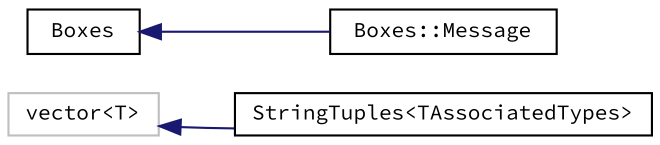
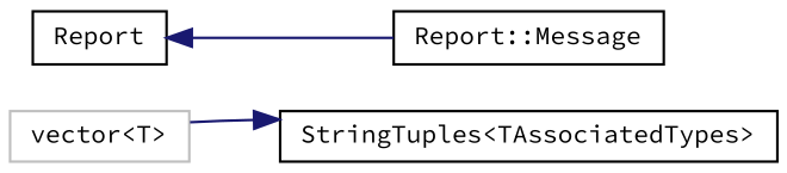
  digraph {
    fontname="Source Code Pro"
    rankdir=LR
    node [color=black fillcolor=white fontname="Source Code Pro" fontsize=10 shape=record style=filled]
    edge [color=midnightblue dir=back fontname="Source Code Pro" fontsize=10 labelfontname=Helvetica labelfontsize=10 style=solid]
    n1 [color=grey75 height=0.2 label="vector\<T\>" width=0.4]
    n2 [height=0.2 label="StringTuples\<TAssociatedTypes\>" width=0.4]
-   n3 [height=0.2 label=Boxes width=0.4]
-   n4 [height=0.2 label="Boxes::Message" width=0.4]
-   n1 -> n2
+   n3 [height=0.2 label=Report width=0.4]
+   n4 [height=0.2 label="Report::Message" width=0.4]
+   n2 -> n1
    n3 -> n4
  }
